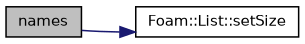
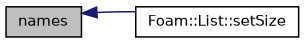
  digraph {
    rankdir=LR
    node [color=black fontname=Helvetica fontsize=10 shape=record]
    n1 [fillcolor=grey75 fontcolor=black height=0.2 label=names style=filled width=0.4]
    n2 [height=0.2 label="Foam::List::setSize" width=0.4]
-   n1 -> n2 [color=midnightblue fontname=Helvetica fontsize=10 labelfontname=Helvetica labelfontsize=10 style=solid]
+   n2 -> n1 [color=midnightblue fontname=Helvetica fontsize=10 labelfontname=Helvetica labelfontsize=10 style=solid]
  }
